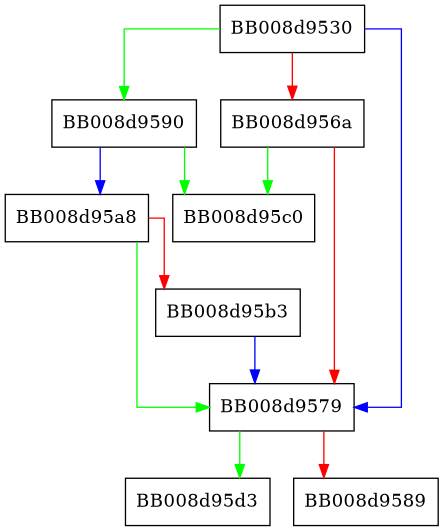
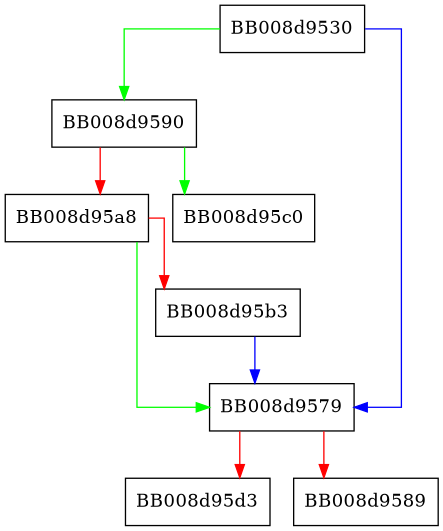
  digraph {
    splines=ortho
    node [shape=box]
    edge [color=green]
    BB008d9530
    BB008d9590
-   BB008d956a
    BB008d9579
    BB008d95c0
    BB008d95a8
    BB008d95b3
    BB008d95d3
    BB008d9589
    BB008d9530 -> BB008d9590
-   BB008d9530 -> BB008d956a [color=red]
    BB008d9530 -> BB008d9579 [color=blue]
    BB008d9590 -> BB008d95c0
-   BB008d9590 -> BB008d95a8 [color=blue]
-   BB008d956a -> BB008d9579 [color=red]
-   BB008d956a -> BB008d95c0
-   BB008d9579 -> BB008d95d3
+   BB008d9590 -> BB008d95a8 [color=red]
+   BB008d9579 -> BB008d95d3 [color=red]
    BB008d9579 -> BB008d9589 [color=red]
    BB008d95a8 -> BB008d9579
    BB008d95a8 -> BB008d95b3 [color=red]
    BB008d95b3 -> BB008d9579 [color=blue]
  }
